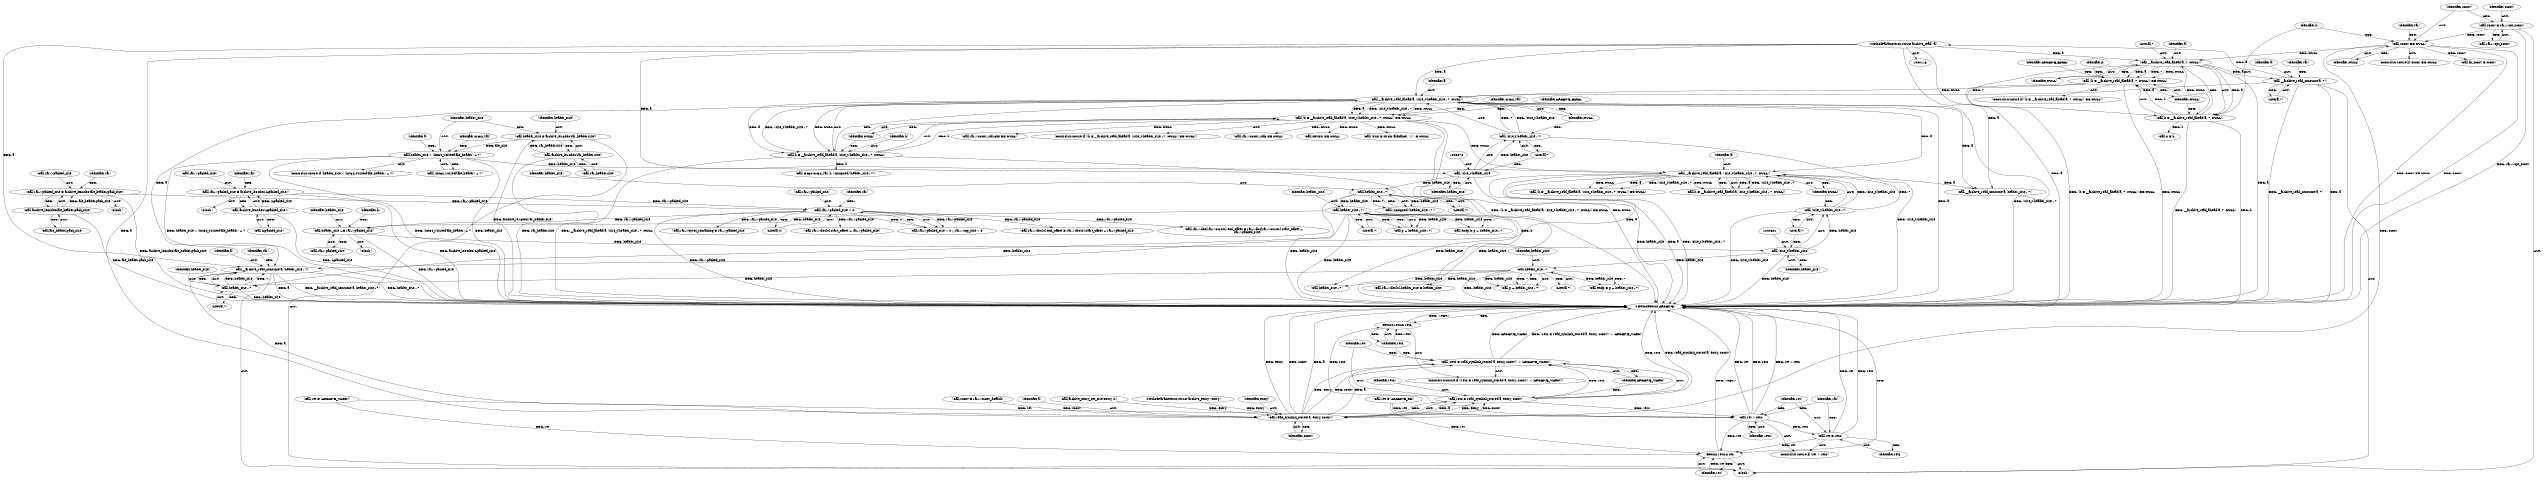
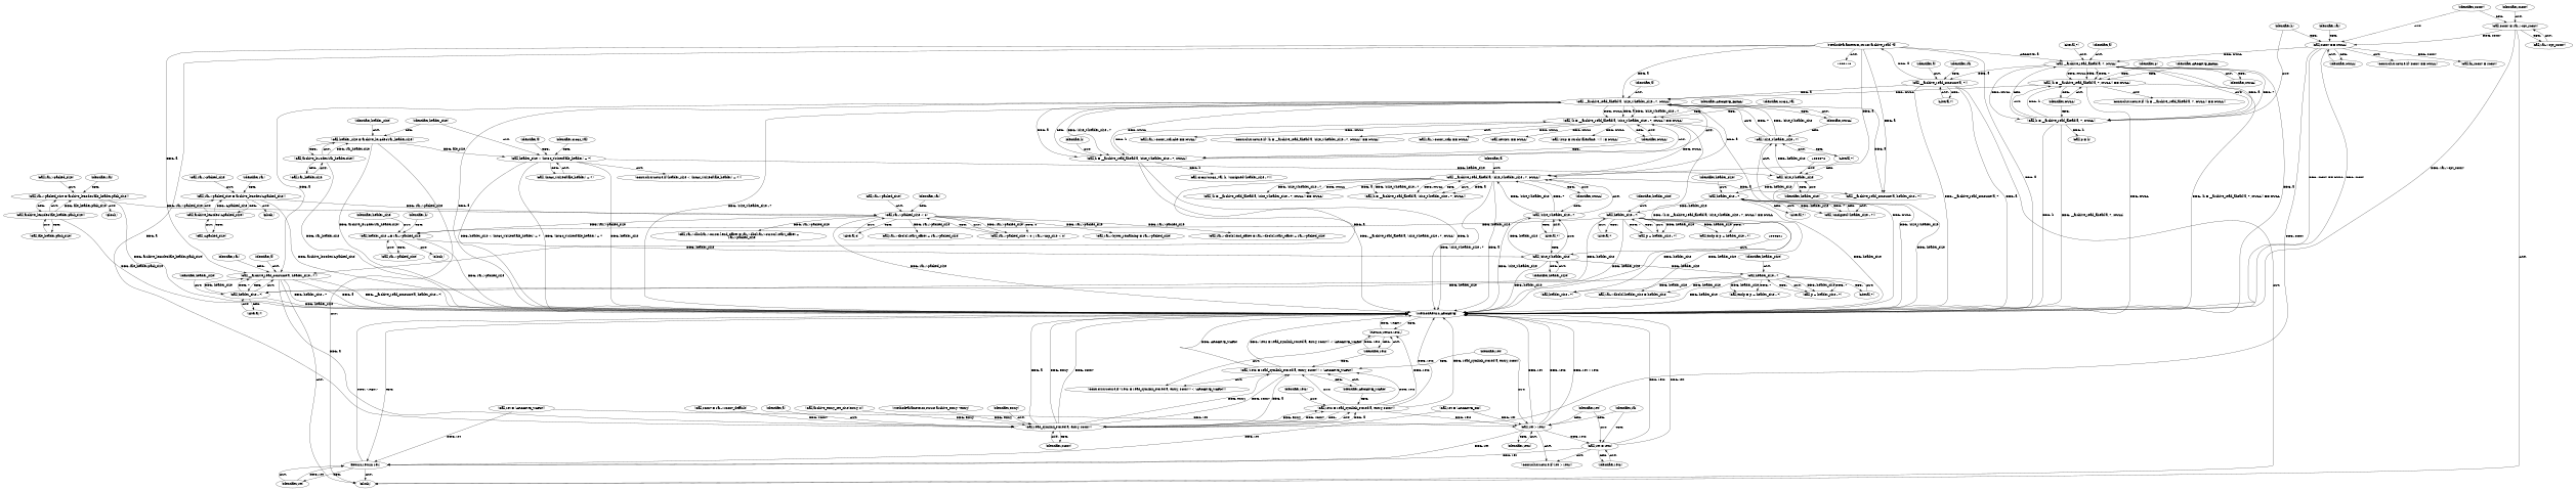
  digraph {
    n1 [label="(Call,__archive_read_consume(a, header_size - 7))"]
    n2 [label="(Call,header_size - 7)"]
    n3 [label="(Call,read_symlink_stored(a, entry, sconv))"]
    n4 [label="(Block,)"]
    n5 [label="(MethodReturn,ARCHIVE)"]
    n6 [label="(Literal,7)"]
    n7 [label="(Call,(ret2 = read_symlink_stored(a, entry, sconv)) < (ARCHIVE_WARN))"]
    n8 [label="(Call,ret2 = read_symlink_stored(a, entry, sconv))"]
    n9 [label="(Identifier,sconv)"]
    n10 [label="(Return,return ret2;)"]
    n11 [label="(Return,return ret;)"]
    n12 [label="(Call,__archive_read_ahead(a, (size_t)header_size - 7, NULL))"]
    n13 [label="(Call,__archive_read_consume(a, header_size - 7))"]
    n14 [label="(Identifier,NULL)"]
    n15 [label="(Call,(h = __archive_read_ahead(a, (size_t)header_size - 7, NULL)) == NULL)"]
    n16 [label="(Call,h = __archive_read_ahead(a, (size_t)header_size - 7, NULL))"]
    n17 [label="(Call,(size_t)header_size - 7)"]
    n18 [label="(Call,__archive_read_ahead(a, (size_t)header_size - 7, NULL))"]
    n19 [label="(Call,(h = __archive_read_ahead(a, (size_t)header_size - 7, NULL)) == NULL)"]
    n20 [label="(Call,h = __archive_read_ahead(a, (size_t)header_size - 7, NULL))"]
    n21 [label="(Identifier,NULL)"]
    n22 [label="(Call,rar->sconv_utf16be == NULL)"]
    n23 [label="(ControlStructure,if ((h = __archive_read_ahead(a, (size_t)header_size - 7, NULL)) == NULL))"]
    n24 [label="(Call,rar->sconv_utf8 == NULL)"]
    n25 [label="(Call,newptr == NULL)"]
    n26 [label="(Call,(strp = strchr(filename, '\\')) != NULL)"]
    n27 [label="(Identifier,NULL)"]
    n28 [label="(Call,crc32(crc32_val, h, (unsigned)(header_size - 7)))"]
    n29 [label="(Call,(size_t)header_size - 7)"]
    n30 [label="(Call,__archive_read_consume(a, 7))"]
    n31 [label="(Literal,7)"]
    n32 [label="(MethodParameterIn,struct archive_read *a)"]
    n33 [label="(Call,__archive_read_ahead(a, 7, NULL))"]
    n34 [label="(Call,(h = __archive_read_ahead(a, 7, NULL)) == NULL)"]
    n35 [label="(Call,h = __archive_read_ahead(a, 7, NULL))"]
    n36 [label="(Identifier,NULL)"]
    n37 [label="(Identifier,NULL)"]
    n38 [label="(ControlStructure,if ((h = __archive_read_ahead(a, 7, NULL)) == NULL))"]
    n39 [label="(Call,p = h)"]
    1000116
    n41 [label="(Call,sconv == NULL)"]
    n42 [label="(Identifier,NULL)"]
    n43 [label="(ControlStructure,if (sconv == NULL))"]
    n44 [label="(Call,fn_sconv = sconv)"]
    n45 [label="(Call,sconv = rar->opt_sconv)"]
    n46 [label="(Call,rar->opt_sconv)"]
    n47 [label="(Literal,7)"]
    n48 [label="(Call,(size_t)header_size)"]
    n49 [label="(Call,header_size - 7)"]
    n50 [label="(Identifier,header_size)"]
    n51 [label="(Call,header_size - 7)"]
    n52 [label="(Literal,7)"]
    n53 [label="(Call,(unsigned)(header_size - 7))"]
    n54 [label="(Call,header_size < (int64_t)sizeof(file_header) + 7)"]
    n55 [label="(ControlStructure,if (header_size < (int64_t)sizeof(file_header) + 7))"]
    n56 [label="(Call,(int64_t)sizeof(file_header) + 7)"]
    n57 [label="(Call,header_size = archive_le16dec(rar_header.size))"]
    n58 [label="(Call,archive_le16dec(rar_header.size))"]
    n59 [label="(Call,rar_header.size)"]
    n60 [label="(Literal,7)"]
    n61 [label="(Call,(size_t)header_size)"]
    n62 [label="(Call,header_size - 7)"]
    n63 [label="(Identifier,header_size)"]
    n64 [label="(Call,header_size - 7)"]
    n65 [label="(Call,rar->dbo[0].header_size = header_size)"]
    n66 [label="(Call,endp = p + header_size - 7)"]
    n67 [label="(Call,p + header_size - 7)"]
    n68 [label="(Literal,7)"]
    n69 [label="(Call,header_size += rar->packed_size)"]
    n70 [label="(Block,)"]
    n71 [label="(Call,rar->packed_size)"]
    n72 [label="(Call,rar->packed_size < 0)"]
    n73 [label="(Call,rar->dbo[rar->cursor].end_offset = rar->dbo[rar->cursor].start_offset +\n        rar->packed_size)"]
    n74 [label="(Call,rar->bytes_remaining = rar->packed_size)"]
    n75 [label="(Literal,0)"]
    n76 [label="(Call,rar->dbo[0].start_offset + rar->packed_size)"]
    n77 [label="(Call,rar->packed_size < 0 || rar->unp_size < 0)"]
    n78 [label="(Call,rar->dbo[0].end_offset = rar->dbo[0].start_offset + rar->packed_size)"]
    n79 [label="(Call,rar->packed_size = archive_le32dec(file_header.pack_size))"]
    n80 [label="(Call,archive_le32dec(file_header.pack_size))"]
    n81 [label="(Block,)"]
    n82 [label="(Call,file_header.pack_size)"]
    n83 [label="(Call,rar->packed_size = archive_le64dec(&packed_size))"]
    n84 [label="(Call,archive_le64dec(&packed_size))"]
    n85 [label="(Block,)"]
    n86 [label="(Call,&packed_size)"]
    n87 [label="(Literal,7)"]
    n88 [label="(Call,p + header_size - 7)"]
    n89 [label="(Call,endp = p + header_size - 7)"]
    n90 [label="(ControlStructure,if ((ret2 = read_symlink_stored(a, entry, sconv)) < (ARCHIVE_WARN)))"]
    n91 [label="(Identifier,ARCHIVE_WARN)"]
    n92 [label="(Call,ret > ret2)"]
    n93 [label="(Identifier,ret2)"]
    n94 [label="(Call,ret = ret2)"]
    n95 [label="(ControlStructure,if (ret > ret2))"]
    n96 [label="(Identifier,ret2)"]
    n97 [label="(Identifier,ret2)"]
    n98 [label="(Identifier,ret)"]
    n99 [label="(Call,sconv = rar->sconv_default)"]
    n100 [label="(Identifier,a)"]
    n101 [label="(Identifier,header_size)"]
    n102 [label="(Identifier,header_size)"]
    n103 [label="(Identifier,ARCHIVE_FATAL)"]
    n104 [label="(Identifier,header_size)"]
    n105 [label="(Identifier,rar)"]
    n106 [label="(Identifier,h)"]
    n107 [label="(Identifier,rar)"]
    n108 [label="(Literal,7)"]
    n109 [label="(Identifier,a)"]
    n110 [label="(Identifier,rar)"]
    n111 [label="(Identifier,a)"]
    n112 [label="(Call,ret = (ARCHIVE_WARN))"]
    n113 [label="(Identifier,a)"]
    n114 [label="(Identifier,header_size)"]
    n115 [label="(Identifier,p)"]
    n116 [label="(Identifier,sconv)"]
    n117 [label="(Identifier,crc32_val)"]
    n118 [label="(Identifier,a)"]
    n119 [label="(Identifier,crc32_val)"]
    n120 [label="(Call,rar->packed_size)"]
    n121 [label="(Identifier,header_size)"]
    n122 [label="(Identifier,rar)"]
    n123 [label="(Identifier,header_size)"]
    n124 [label="(Call,archive_entry_set_size(entry, 0))"]
    n125 [label="(Identifier,ret2)"]
    n126 [label="(Identifier,rar)"]
    n127 [label="(MethodParameterIn,struct archive_entry *entry)"]
    n128 [label="(Call,ret = (ARCHIVE_OK))"]
    n129 [label="(Call,rar->packed_size)"]
    n130 [label="(Identifier,rar)"]
    n131 [label="(Identifier,entry)"]
    n132 [label="(Identifier,h)"]
    n133 [label="(Identifier,a)"]
    n134 [label="(Identifier,ARCHIVE_FATAL)"]
    n135 [label="(Identifier,ret)"]
    n136 [label="(Identifier,h)"]
    n137 [label="(Identifier,rar)"]
    n138 [label="(Identifier,a)"]
    n139 [label="(Identifier,sconv)"]
    n140 [label="(Call,rar->packed_size)"]
    n141 [label="(Identifier,ret)"]
    n142 [label="(Identifier,header_size)"]
    1000372
    1000601
    n1 -> n2 [label="CFG: "]
    n1 -> n3 [label="DDG: a"]
    n1 -> n4 [label="AST: "]
    n1 -> n5 [label="DDG: a"]
    n1 -> n5 [label="DDG: __archive_read_consume(a, header_size - 7)"]
    n1 -> n5 [label="DDG: header_size - 7"]
    n2 -> n1 [label="AST: "]
    n2 -> n1 [label="DDG: header_size"]
    n2 -> n1 [label="DDG: 7"]
    n2 -> n5 [label="DDG: header_size"]
    n2 -> n6 [label="CFG: "]
    n3 -> n5 [label="DDG: entry"]
    n3 -> n5 [label="DDG: sconv"]
    n3 -> n5 [label="DDG: a"]
    n3 -> n7 [label="DDG: a"]
    n3 -> n7 [label="DDG: entry"]
    n3 -> n7 [label="DDG: sconv"]
    n3 -> n8 [label="AST: "]
    n3 -> n8 [label="DDG: a"]
    n3 -> n8 [label="DDG: entry"]
    n3 -> n8 [label="DDG: sconv"]
    n3 -> n9 [label="CFG: "]
    n5 -> n10 [label="CFG: "]
    n5 -> n11 [label="CFG: "]
    n6 -> n2 [label="AST: "]
    n7 -> n5 [label="DDG: ARCHIVE_WARN"]
    n7 -> n5 [label="DDG: (ret2 = read_symlink_stored(a, entry, sconv)) < (ARCHIVE_WARN)"]
    n7 -> n90 [label="AST: "]
    n7 -> n91 [label="CFG: "]
    n8 -> n3 [label="CFG: "]
    n8 -> n5 [label="DDG: ret2"]
    n8 -> n5 [label="DDG: read_symlink_stored(a, entry, sconv)"]
    n8 -> n7 [label="AST: "]
    n8 -> n7 [label="DDG: ret2"]
    n8 -> n10 [label="DDG: ret2"]
    n8 -> n92 [label="DDG: ret2"]
    n9 -> n3 [label="AST: "]
    n10 -> n5 [label="DDG: <RET>"]
    n10 -> n90 [label="AST: "]
    n10 -> n93 [label="CFG: "]
    n11 -> n4 [label="AST: "]
    n11 -> n5 [label="DDG: <RET>"]
    n11 -> n98 [label="CFG: "]
    n12 -> n1 [label="DDG: a"]
    n12 -> n5 [label="DDG: (size_t)header_size - 7"]
    n12 -> n5 [label="DDG: a"]
    n12 -> n13 [label="DDG: a"]
    n12 -> n14 [label="CFG: "]
    n12 -> n15 [label="DDG: a"]
    n12 -> n15 [label="DDG: (size_t)header_size - 7"]
    n12 -> n15 [label="DDG: NULL"]
    n12 -> n16 [label="AST: "]
    n12 -> n16 [label="DDG: a"]
    n12 -> n16 [label="DDG: (size_t)header_size - 7"]
    n12 -> n16 [label="DDG: NULL"]
    n14 -> n12 [label="AST: "]
    n14 -> n17 [label="CFG: "]
    n16 -> n12 [label="CFG: "]
    n17 -> n5 [label="DDG: (size_t)header_size"]
    n17 -> n12 [label="AST: "]
    n17 -> n12 [label="DDG: (size_t)header_size"]
    n17 -> n12 [label="DDG: 7"]
    n17 -> n60 [label="CFG: "]
    n18 -> n1 [label="DDG: a"]
    n18 -> n5 [label="DDG: a"]
    n18 -> n5 [label="DDG: (size_t)header_size - 7"]
    n18 -> n12 [label="DDG: a"]
    n18 -> n13 [label="DDG: a"]
    n18 -> n19 [label="DDG: a"]
    n18 -> n19 [label="DDG: (size_t)header_size - 7"]
    n18 -> n19 [label="DDG: NULL"]
    n18 -> n20 [label="AST: "]
    n18 -> n20 [label="DDG: a"]
    n18 -> n20 [label="DDG: (size_t)header_size - 7"]
    n18 -> n20 [label="DDG: NULL"]
    n18 -> n21 [label="CFG: "]
    n19 -> n5 [label="DDG: (h = __archive_read_ahead(a, (size_t)header_size - 7, NULL)) == NULL"]
    n19 -> n5 [label="DDG: NULL"]
    n19 -> n12 [label="DDG: NULL"]
    n19 -> n22 [label="DDG: NULL"]
    n19 -> n23 [label="AST: "]
    n19 -> n24 [label="DDG: NULL"]
    n19 -> n25 [label="DDG: NULL"]
    n19 -> n26 [label="DDG: NULL"]
    n19 -> n27 [label="CFG: "]
    n20 -> n5 [label="DDG: __archive_read_ahead(a, (size_t)header_size - 7, NULL)"]
    n20 -> n5 [label="DDG: h"]
    n20 -> n18 [label="CFG: "]
    n20 -> n19 [label="AST: "]
    n20 -> n19 [label="DDG: h"]
    n20 -> n28 [label="DDG: h"]
    n21 -> n18 [label="AST: "]
    n21 -> n29 [label="CFG: "]
    n27 -> n19 [label="AST: "]
    n27 -> n20 [label="CFG: "]
    n29 -> n5 [label="DDG: (size_t)header_size"]
    n29 -> n18 [label="AST: "]
    n29 -> n18 [label="DDG: (size_t)header_size"]
    n29 -> n18 [label="DDG: 7"]
    n29 -> n47 [label="CFG: "]
    n30 -> n4 [label="AST: "]
    n30 -> n5 [label="DDG: a"]
    n30 -> n5 [label="DDG: __archive_read_consume(a, 7)"]
    n30 -> n18 [label="DDG: a"]
    n30 -> n31 [label="CFG: "]
    n30 -> n32 [label="DDG: a"]
    n31 -> n30 [label="AST: "]
    n32 -> n1 [label="DDG: a"]
    n32 -> n3 [label="DDG: a"]
    n32 -> n5 [label="DDG: a"]
    n32 -> n12 [label="DDG: a"]
    n32 -> n13 [label="DDG: a"]
    n32 -> n18 [label="DDG: a"]
-   n32 -> n33 [label="DDG: a"]
+   n32 -> n33 [label="ARCHIVE: a"]
    n32 -> 1000116 [label="AST: "]
    n33 -> n5 [label="DDG: a"]
    n33 -> n30 [label="DDG: a"]
    n33 -> n34 [label="DDG: a"]
    n33 -> n34 [label="DDG: 7"]
    n33 -> n34 [label="DDG: NULL"]
    n33 -> n35 [label="AST: "]
    n33 -> n35 [label="DDG: a"]
    n33 -> n35 [label="DDG: 7"]
    n33 -> n35 [label="DDG: NULL"]
    n33 -> n36 [label="CFG: "]
    n34 -> n5 [label="DDG: (h = __archive_read_ahead(a, 7, NULL)) == NULL"]
    n34 -> n5 [label="DDG: NULL"]
    n34 -> n18 [label="DDG: NULL"]
    n34 -> n37 [label="CFG: "]
    n34 -> n38 [label="AST: "]
    n35 -> n5 [label="DDG: h"]
    n35 -> n5 [label="DDG: __archive_read_ahead(a, 7, NULL)"]
    n35 -> n33 [label="CFG: "]
    n35 -> n34 [label="AST: "]
    n35 -> n34 [label="DDG: h"]
    n35 -> n39 [label="DDG: h"]
    n36 -> n33 [label="AST: "]
    n37 -> n34 [label="AST: "]
    n37 -> n35 [label="CFG: "]
    n41 -> n3 [label="DDG: sconv"]
    n41 -> n5 [label="DDG: sconv"]
    n41 -> n5 [label="DDG: sconv == NULL"]
    n41 -> n33 [label="DDG: NULL"]
    n41 -> n42 [label="CFG: "]
    n41 -> n43 [label="AST: "]
    n41 -> n44 [label="DDG: sconv"]
    n42 -> n41 [label="AST: "]
    n45 -> n4 [label="AST: "]
    n45 -> n5 [label="DDG: rar->opt_sconv"]
    n45 -> n41 [label="DDG: sconv"]
    n45 -> n46 [label="CFG: "]
    n46 -> n45 [label="AST: "]
    n47 -> n29 [label="AST: "]
    n47 -> n48 [label="CFG: "]
    n48 -> n5 [label="DDG: header_size"]
    n48 -> n29 [label="AST: "]
    n48 -> n29 [label="DDG: header_size"]
    n48 -> n49 [label="DDG: header_size"]
    n48 -> n50 [label="CFG: "]
    n49 -> n5 [label="DDG: header_size"]
    n49 -> n51 [label="DDG: header_size"]
    n49 -> n52 [label="CFG: "]
    n49 -> n53 [label="AST: "]
    n49 -> n53 [label="DDG: header_size"]
    n49 -> n53 [label="DDG: 7"]
    n50 -> n48 [label="AST: "]
    n51 -> n2 [label="DDG: header_size"]
    n51 -> n5 [label="DDG: header_size"]
    n51 -> n64 [label="DDG: header_size"]
    n51 -> n65 [label="DDG: header_size"]
    n51 -> n69 [label="DDG: header_size"]
    n51 -> n87 [label="CFG: "]
    n51 -> n88 [label="AST: "]
    n51 -> n88 [label="DDG: header_size"]
    n51 -> n88 [label="DDG: 7"]
    n51 -> n89 [label="DDG: header_size"]
    n51 -> n89 [label="DDG: 7"]
    n52 -> n49 [label="AST: "]
    n53 -> n49 [label="CFG: "]
    n54 -> n5 [label="DDG: header_size"]
    n54 -> n5 [label="DDG: header_size < (int64_t)sizeof(file_header) + 7"]
    n54 -> n5 [label="DDG: (int64_t)sizeof(file_header) + 7"]
    n54 -> n48 [label="DDG: header_size"]
    n54 -> n55 [label="AST: "]
    n54 -> n56 [label="CFG: "]
    n56 -> n54 [label="AST: "]
    n57 -> n4 [label="AST: "]
    n57 -> n5 [label="DDG: archive_le16dec(rar_header.size)"]
    n57 -> n54 [label="DDG: file_size"]
    n57 -> n58 [label="CFG: "]
    n58 -> n5 [label="DDG: rar_header.size"]
    n58 -> n57 [label="AST: "]
    n58 -> n57 [label="DDG: rar_header.size"]
    n58 -> n59 [label="CFG: "]
    n59 -> n58 [label="AST: "]
    n60 -> n17 [label="AST: "]
    n60 -> n61 [label="CFG: "]
    n61 -> n5 [label="DDG: header_size"]
    n61 -> n17 [label="AST: "]
    n61 -> n17 [label="DDG: header_size"]
    n61 -> n62 [label="DDG: header_size"]
    n61 -> n63 [label="CFG: "]
    n62 -> n2 [label="DDG: header_size"]
    n62 -> n5 [label="DDG: header_size"]
    n62 -> n64 [label="DDG: header_size"]
    n62 -> n65 [label="DDG: header_size"]
    n62 -> n66 [label="DDG: header_size"]
    n62 -> n66 [label="DDG: 7"]
    n62 -> n67 [label="AST: "]
    n62 -> n67 [label="DDG: header_size"]
    n62 -> n67 [label="DDG: 7"]
    n62 -> n68 [label="CFG: "]
    n63 -> n61 [label="AST: "]
    n67 -> n62 [label="CFG: "]
    n68 -> n62 [label="AST: "]
    n69 -> n5 [label="DDG: rar->packed_size"]
    n69 -> n61 [label="DDG: header_size"]
    n69 -> n70 [label="AST: "]
    n69 -> n71 [label="CFG: "]
    n71 -> n69 [label="AST: "]
    n72 -> n5 [label="DDG: rar->packed_size"]
    n72 -> n69 [label="DDG: rar->packed_size"]
    n72 -> n73 [label="DDG: rar->packed_size"]
    n72 -> n74 [label="DDG: rar->packed_size"]
    n72 -> n75 [label="CFG: "]
    n72 -> n76 [label="DDG: rar->packed_size"]
    n72 -> n77 [label="AST: "]
    n72 -> n77 [label="DDG: rar->packed_size"]
    n72 -> n77 [label="DDG: 0"]
    n72 -> n78 [label="DDG: rar->packed_size"]
    n75 -> n72 [label="AST: "]
    n77 -> n72 [label="CFG: "]
    n79 -> n5 [label="DDG: archive_le32dec(file_header.pack_size)"]
    n79 -> n72 [label="DDG: rar->packed_size"]
    n79 -> n80 [label="CFG: "]
    n79 -> n81 [label="AST: "]
    n80 -> n5 [label="DDG: file_header.pack_size"]
    n80 -> n79 [label="AST: "]
    n80 -> n79 [label="DDG: file_header.pack_size"]
    n80 -> n82 [label="CFG: "]
    n82 -> n80 [label="AST: "]
    n83 -> n5 [label="DDG: archive_le64dec(&packed_size)"]
    n83 -> n72 [label="DDG: rar->packed_size"]
    n83 -> n84 [label="CFG: "]
    n83 -> n85 [label="AST: "]
-   n84 -> n5 [label="DDG: &packed_size"]
    n84 -> n83 [label="AST: "]
    n84 -> n83 [label="DDG: &packed_size"]
    n84 -> n86 [label="CFG: "]
    n86 -> n84 [label="AST: "]
    n87 -> n51 [label="AST: "]
    n88 -> n51 [label="CFG: "]
    n91 -> n7 [label="AST: "]
    n91 -> n8 [label="CFG: "]
    n92 -> n5 [label="DDG: ret2"]
    n92 -> n5 [label="DDG: ret > ret2"]
    n92 -> n5 [label="DDG: ret"]
    n92 -> n11 [label="DDG: ret"]
    n92 -> n94 [label="DDG: ret2"]
    n92 -> n95 [label="AST: "]
    n92 -> n96 [label="CFG: "]
    n93 -> n7 [label="CFG: "]
    n93 -> n10 [label="AST: "]
    n93 -> n10 [label="DDG: ret2"]
    n94 -> n5 [label="DDG: ret"]
    n94 -> n5 [label="DDG: ret2"]
    n94 -> n11 [label="DDG: ret"]
    n94 -> n95 [label="AST: "]
    n94 -> n97 [label="CFG: "]
    n96 -> n92 [label="AST: "]
    n97 -> n94 [label="AST: "]
    n98 -> n11 [label="AST: "]
    n98 -> n11 [label="DDG: ret"]
    n99 -> n3 [label="DDG: sconv"]
    n100 -> n18 [label="AST: "]
    n101 -> n51 [label="AST: "]
    n102 -> n62 [label="AST: "]
    n103 -> n34 [label="CFG: "]
    n104 -> n57 [label="AST: "]
    n105 -> n79 [label="CFG: "]
    n106 -> n35 [label="AST: "]
    n106 -> n41 [label="CFG: "]
    n107 -> n92 [label="CFG: "]
    n107 -> n94 [label="CFG: "]
    n108 -> n33 [label="AST: "]
    n109 -> n30 [label="AST: "]
    n110 -> n41 [label="CFG: "]
    n111 -> n54 [label="CFG: "]
    n112 -> n11 [label="DDG: ret"]
    n112 -> n92 [label="DDG: ret"]
    n113 -> n3 [label="AST: "]
    n114 -> n69 [label="AST: "]
    n115 -> n34 [label="CFG: "]
    n116 -> n41 [label="AST: "]
    n116 -> n45 [label="CFG: "]
    n117 -> n54 [label="CFG: "]
    n118 -> n12 [label="AST: "]
    n119 -> n19 [label="CFG: "]
    n120 -> n79 [label="AST: "]
    n121 -> n49 [label="AST: "]
    n122 -> n83 [label="CFG: "]
    n123 -> n54 [label="AST: "]
    n123 -> n57 [label="CFG: "]
    n124 -> n3 [label="DDG: entry"]
    n125 -> n8 [label="AST: "]
    n126 -> n1 [label="CFG: "]
    n127 -> n3 [label="DDG: entry"]
    n128 -> n11 [label="DDG: ret"]
    n128 -> n92 [label="DDG: ret"]
    n129 -> n72 [label="AST: "]
    n130 -> n72 [label="CFG: "]
    n131 -> n3 [label="AST: "]
    n132 -> n20 [label="AST: "]
    n133 -> n33 [label="AST: "]
    n134 -> n19 [label="CFG: "]
    n135 -> n92 [label="CFG: "]
    n135 -> n94 [label="AST: "]
    n136 -> n69 [label="CFG: "]
    n137 -> n30 [label="CFG: "]
    n138 -> n1 [label="AST: "]
    n139 -> n45 [label="AST: "]
    n140 -> n83 [label="AST: "]
    n141 -> n7 [label="CFG: "]
    n141 -> n92 [label="AST: "]
    n142 -> n2 [label="AST: "]
    1000372 -> n48 [label="AST: "]
    1000601 -> n61 [label="AST: "]
  }
